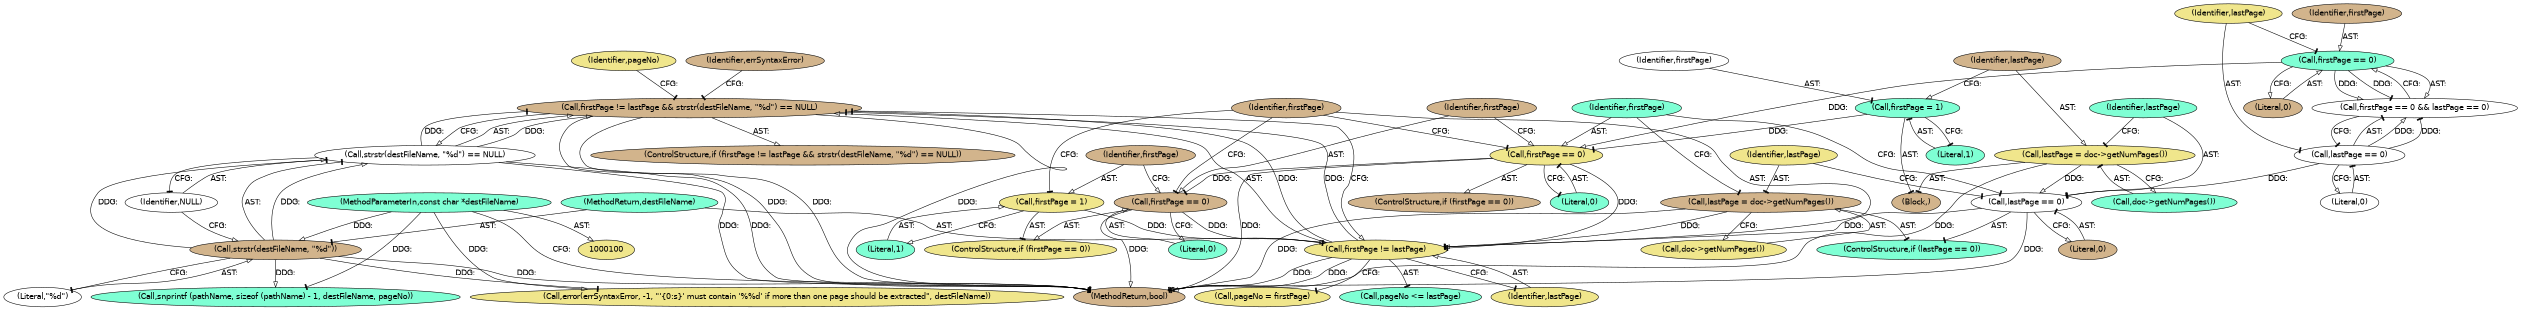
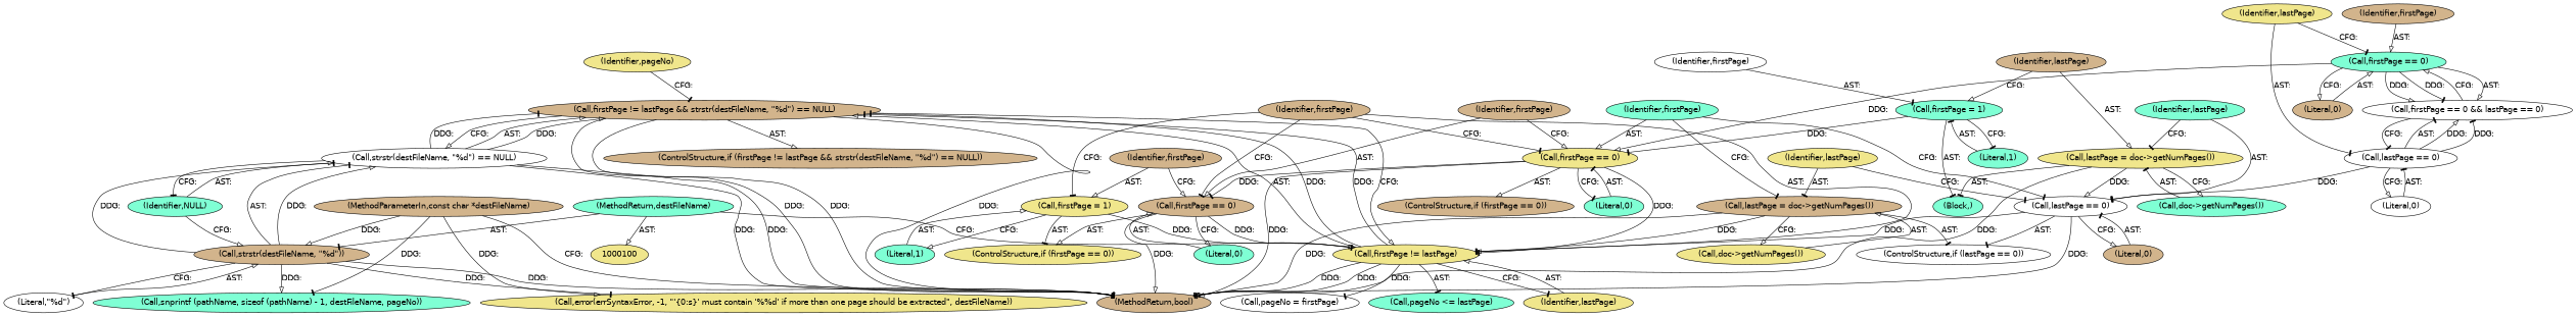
  digraph {
    fontname="DejaVu Sans"
    node [fillcolor=tan fontname="DejaVu Sans" style=filled]
    edge [arrowhead=tee fontname="DejaVu Sans"]
    n1 [label="(Call,firstPage != lastPage && strstr(destFileName, \"%d\") == NULL)"]
    n2 [fillcolor=khaki label="(Call,firstPage != lastPage)"]
    n3 [fillcolor=white label="(Call,strstr(destFileName, \"%d\") == NULL)"]
    n4 [label="(ControlStructure,if (firstPage != lastPage && strstr(destFileName, \"%d\") == NULL))"]
    n5 [label="(MethodReturn,bool)"]
    n6 [fillcolor=khaki label="(Identifier,lastPage)"]
-   n7 [fillcolor=khaki label="(Call,pageNo = firstPage)"]
+   n7 [fillcolor=white label="(Call,pageNo = firstPage)"]
    n8 [fillcolor=aquamarine label="(Call,pageNo <= lastPage)"]
-   n9 [fillcolor=white label="(Identifier,NULL)"]
+   n9 [fillcolor=aquamarine label="(Identifier,NULL)"]
    n10 [fillcolor=khaki label="(Call,firstPage == 0)"]
    n11 [label="(Call,firstPage == 0)"]
    n12 [label="(ControlStructure,if (firstPage == 0))"]
    n13 [fillcolor=aquamarine label="(Literal,0)"]
    n14 [fillcolor=aquamarine label="(Literal,0)"]
    n15 [fillcolor=khaki label="(ControlStructure,if (firstPage == 0))"]
    n16 [fillcolor=aquamarine label="(Call,firstPage == 0)"]
    n17 [label="(Literal,0)"]
    n18 [fillcolor=white label="(Call,firstPage == 0 && lastPage == 0)"]
    n19 [fillcolor=white label="(Call,lastPage == 0)"]
    n20 [fillcolor=aquamarine label="(Call,firstPage = 1)"]
    n21 [fillcolor=aquamarine label="(Literal,1)"]
-   n22 [label="(Block,)"]
+   n22 [fillcolor=aquamarine label="(Block,)"]
    n23 [fillcolor=khaki label="(Call,firstPage = 1)"]
    n24 [fillcolor=aquamarine label="(Literal,1)"]
    n25 [fillcolor=white label="(Call,lastPage == 0)"]
-   n26 [fillcolor=aquamarine label="(ControlStructure,if (lastPage == 0))"]
+   n26 [fillcolor=white label="(ControlStructure,if (lastPage == 0))"]
    n27 [label="(Literal,0)"]
    n28 [fillcolor=khaki label="(Call,lastPage = doc->getNumPages())"]
    n29 [fillcolor=aquamarine label="(Call,doc->getNumPages())"]
    n30 [fillcolor=white label="(Literal,0)"]
    n31 [label="(Call,lastPage = doc->getNumPages())"]
    n32 [fillcolor=khaki label="(Call,doc->getNumPages())"]
    n33 [label="(Call,strstr(destFileName, \"%d\"))"]
    n34 [fillcolor=khaki label="(Call,error(errSyntaxError, -1, \"'{0:s}' must contain '%%d' if more than one page should be extracted\", destFileName))"]
    n35 [fillcolor=aquamarine label="(Call,snprintf (pathName, sizeof (pathName) - 1, destFileName, pageNo))"]
    n36 [fillcolor=white label="(Literal,\"%d\")"]
-   n37 [fillcolor=aquamarine label="(MethodParameterIn,const char *destFileName)"]
+   n37 [label="(MethodParameterIn,const char *destFileName)"]
    1000100 [fillcolor=khaki]
    n39 [label="(Identifier,firstPage)"]
    n40 [label="(Identifier,firstPage)"]
    n41 [label="(Identifier,lastPage)"]
    n42 [label="(Identifier,firstPage)"]
    n43 [fillcolor=aquamarine label="(Identifier,firstPage)"]
    n44 [label="(Identifier,firstPage)"]
-   n45 [label="(Identifier,errSyntaxError)"]
    n46 [fillcolor=khaki label="(Identifier,lastPage)"]
    n47 [fillcolor=khaki label="(Identifier,lastPage)"]
    n48 [fillcolor=aquamarine label="(MethodReturn,destFileName)"]
    n49 [fillcolor=aquamarine label="(Identifier,lastPage)"]
    n50 [fillcolor=white label="(Identifier,firstPage)"]
    n51 [fillcolor=khaki label="(Identifier,pageNo)"]
    n1 -> n2 [arrowhead=onormal label="CFG: "]
    n1 -> n3 [arrowhead=onormal label="CFG: "]
    n1 -> n4 [arrowhead=onormal label="AST: "]
    n1 -> n5 [label="DDG: "]
    n1 -> n5 [label="DDG: "]
    n1 -> n5 [label="DDG: "]
    n2 -> n1 [arrowhead=onormal label="AST: "]
    n2 -> n1 [label="DDG: "]
    n2 -> n1 [label="DDG: "]
    n2 -> n5 [arrowhead=onormal label="DDG: "]
    n2 -> n5 [arrowhead=onormal label="DDG: "]
    n2 -> n6 [label="CFG: "]
-   n2 -> n7 [label="CFG: "]
+   n2 -> n7 [label="DDG: "]
    n2 -> n8 [label="AST: "]
    n3 -> n1 [arrowhead=onormal label="AST: "]
    n3 -> n1 [arrowhead=onormal label="DDG: "]
    n3 -> n1 [label="DDG: "]
    n3 -> n5 [label="DDG: "]
    n3 -> n5 [label="DDG: "]
    n3 -> n9 [label="CFG: "]
    n6 -> n2 [arrowhead=onormal label="AST: "]
    n9 -> n3 [arrowhead=onormal label="AST: "]
    n9 -> n33 [arrowhead=onormal label="CFG: "]
    n10 -> n2 [label="DDG: "]
    n10 -> n5 [arrowhead=onormal label="DDG: "]
    n10 -> n11 [label="DDG: "]
    n10 -> n12 [arrowhead=onormal label="AST: "]
    n10 -> n13 [label="CFG: "]
    n11 -> n2 [label="DDG: "]
    n11 -> n5 [arrowhead=onormal label="DDG: "]
    n11 -> n14 [arrowhead=onormal label="CFG: "]
    n11 -> n15 [arrowhead=onormal label="AST: "]
    n13 -> n10 [label="AST: "]
    n14 -> n11 [arrowhead=onormal label="AST: "]
    n16 -> n10 [arrowhead=onormal label="DDG: "]
    n16 -> n17 [arrowhead=onormal label="CFG: "]
    n16 -> n18 [arrowhead=onormal label="AST: "]
    n16 -> n18 [arrowhead=onormal label="DDG: "]
    n16 -> n18 [label="DDG: "]
    n17 -> n16 [arrowhead=onormal label="AST: "]
    n18 -> n16 [arrowhead=onormal label="CFG: "]
    n18 -> n19 [label="CFG: "]
    n19 -> n18 [label="AST: "]
    n19 -> n18 [arrowhead=onormal label="DDG: "]
    n19 -> n18 [label="DDG: "]
    n19 -> n25 [label="DDG: "]
    n19 -> n30 [arrowhead=onormal label="CFG: "]
    n20 -> n10 [label="DDG: "]
    n20 -> n21 [label="CFG: "]
    n20 -> n22 [label="AST: "]
    n21 -> n20 [label="AST: "]
    n23 -> n2 [arrowhead=onormal label="DDG: "]
    n23 -> n15 [label="AST: "]
    n23 -> n24 [arrowhead=onormal label="CFG: "]
    n24 -> n23 [arrowhead=onormal label="AST: "]
    n25 -> n2 [label="DDG: "]
    n25 -> n5 [arrowhead=onormal label="DDG: "]
    n25 -> n26 [label="AST: "]
    n25 -> n27 [arrowhead=onormal label="CFG: "]
    n27 -> n25 [label="AST: "]
    n28 -> n5 [label="DDG: "]
    n28 -> n22 [label="AST: "]
    n28 -> n25 [arrowhead=onormal label="DDG: "]
    n28 -> n29 [arrowhead=onormal label="CFG: "]
    n29 -> n28 [label="AST: "]
    n30 -> n19 [label="AST: "]
    n31 -> n2 [arrowhead=onormal label="DDG: "]
    n31 -> n5 [label="DDG: "]
    n31 -> n26 [label="AST: "]
    n31 -> n32 [arrowhead=onormal label="CFG: "]
    n32 -> n31 [arrowhead=onormal label="AST: "]
    n33 -> n3 [label="AST: "]
    n33 -> n3 [arrowhead=onormal label="DDG: "]
    n33 -> n3 [label="DDG: "]
    n33 -> n5 [label="DDG: "]
    n33 -> n34 [label="DDG: "]
    n33 -> n35 [arrowhead=onormal label="DDG: "]
    n33 -> n36 [label="CFG: "]
    n36 -> n33 [arrowhead=onormal label="AST: "]
    n37 -> n5 [label="CFG: "]
    n37 -> n33 [arrowhead=onormal label="DDG: "]
    n37 -> n34 [arrowhead=onormal label="DDG: "]
    n37 -> n35 [label="DDG: "]
-   n37 -> 1000100 [arrowhead=onormal label="AST: "]
+   n48 -> 1000100 [arrowhead=onormal label="AST: "]
    n39 -> n2 [label="AST: "]
    n39 -> n10 [label="CFG: "]
    n39 -> n11 [label="CFG: "]
    n39 -> n23 [label="CFG: "]
    n40 -> n10 [arrowhead=onormal label="CFG: "]
    n40 -> n11 [arrowhead=onormal label="AST: "]
    n41 -> n20 [arrowhead=onormal label="CFG: "]
    n41 -> n28 [arrowhead=onormal label="AST: "]
    n42 -> n11 [arrowhead=onormal label="CFG: "]
    n42 -> n23 [arrowhead=onormal label="AST: "]
    n43 -> n10 [arrowhead=onormal label="AST: "]
    n43 -> n25 [label="CFG: "]
    n43 -> n31 [label="CFG: "]
    n44 -> n16 [arrowhead=onormal label="AST: "]
-   n45 -> n1 [label="CFG: "]
    n46 -> n16 [label="CFG: "]
    n46 -> n19 [label="AST: "]
    n47 -> n25 [label="CFG: "]
    n47 -> n31 [label="AST: "]
-   n48 -> n2 [arrowhead=onormal label="AST: "]
+   n48 -> n2 [arrowhead=onormal label="CFG: "]
    n48 -> n33 [label="AST: "]
    n49 -> n25 [label="AST: "]
    n49 -> n28 [label="CFG: "]
    n50 -> n20 [label="AST: "]
    n51 -> n1 [label="CFG: "]
  }
